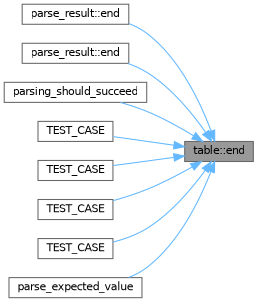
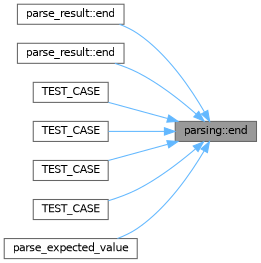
  digraph {
    rankdir=RL
    node [color=grey40 fillcolor=white fontname=Helvetica fontsize=10 shape=box style=filled]
    edge [color=steelblue1 dir=back fontname=Helvetica fontsize=10 labelfontname=Helvetica labelfontsize=10 style=solid]
-   n1 [color=gray40 fillcolor=grey60 fontcolor=black height=0.2 label="table::end" width=0.4]
+   n1 [color=gray40 fillcolor=grey60 fontcolor=black height=0.2 label="parsing::end" width=0.4]
    n2 [height=0.2 label="parse_result::end" width=0.4]
    n3 [height=0.2 label="parse_result::end" width=0.4]
-   n4 [height=0.2 label=parsing_should_succeed width=0.4]
    n5 [height=0.2 label=TEST_CASE width=0.4]
    n6 [height=0.2 label=TEST_CASE width=0.4]
    n7 [height=0.2 label=TEST_CASE width=0.4]
    n8 [height=0.2 label=TEST_CASE width=0.4]
    n9 [height=0.2 label=parse_expected_value width=0.4]
    n1 -> n2
    n1 -> n3
-   n1 -> n4
    n1 -> n5
    n1 -> n6
    n1 -> n7
    n1 -> n8
    n1 -> n9
  }
